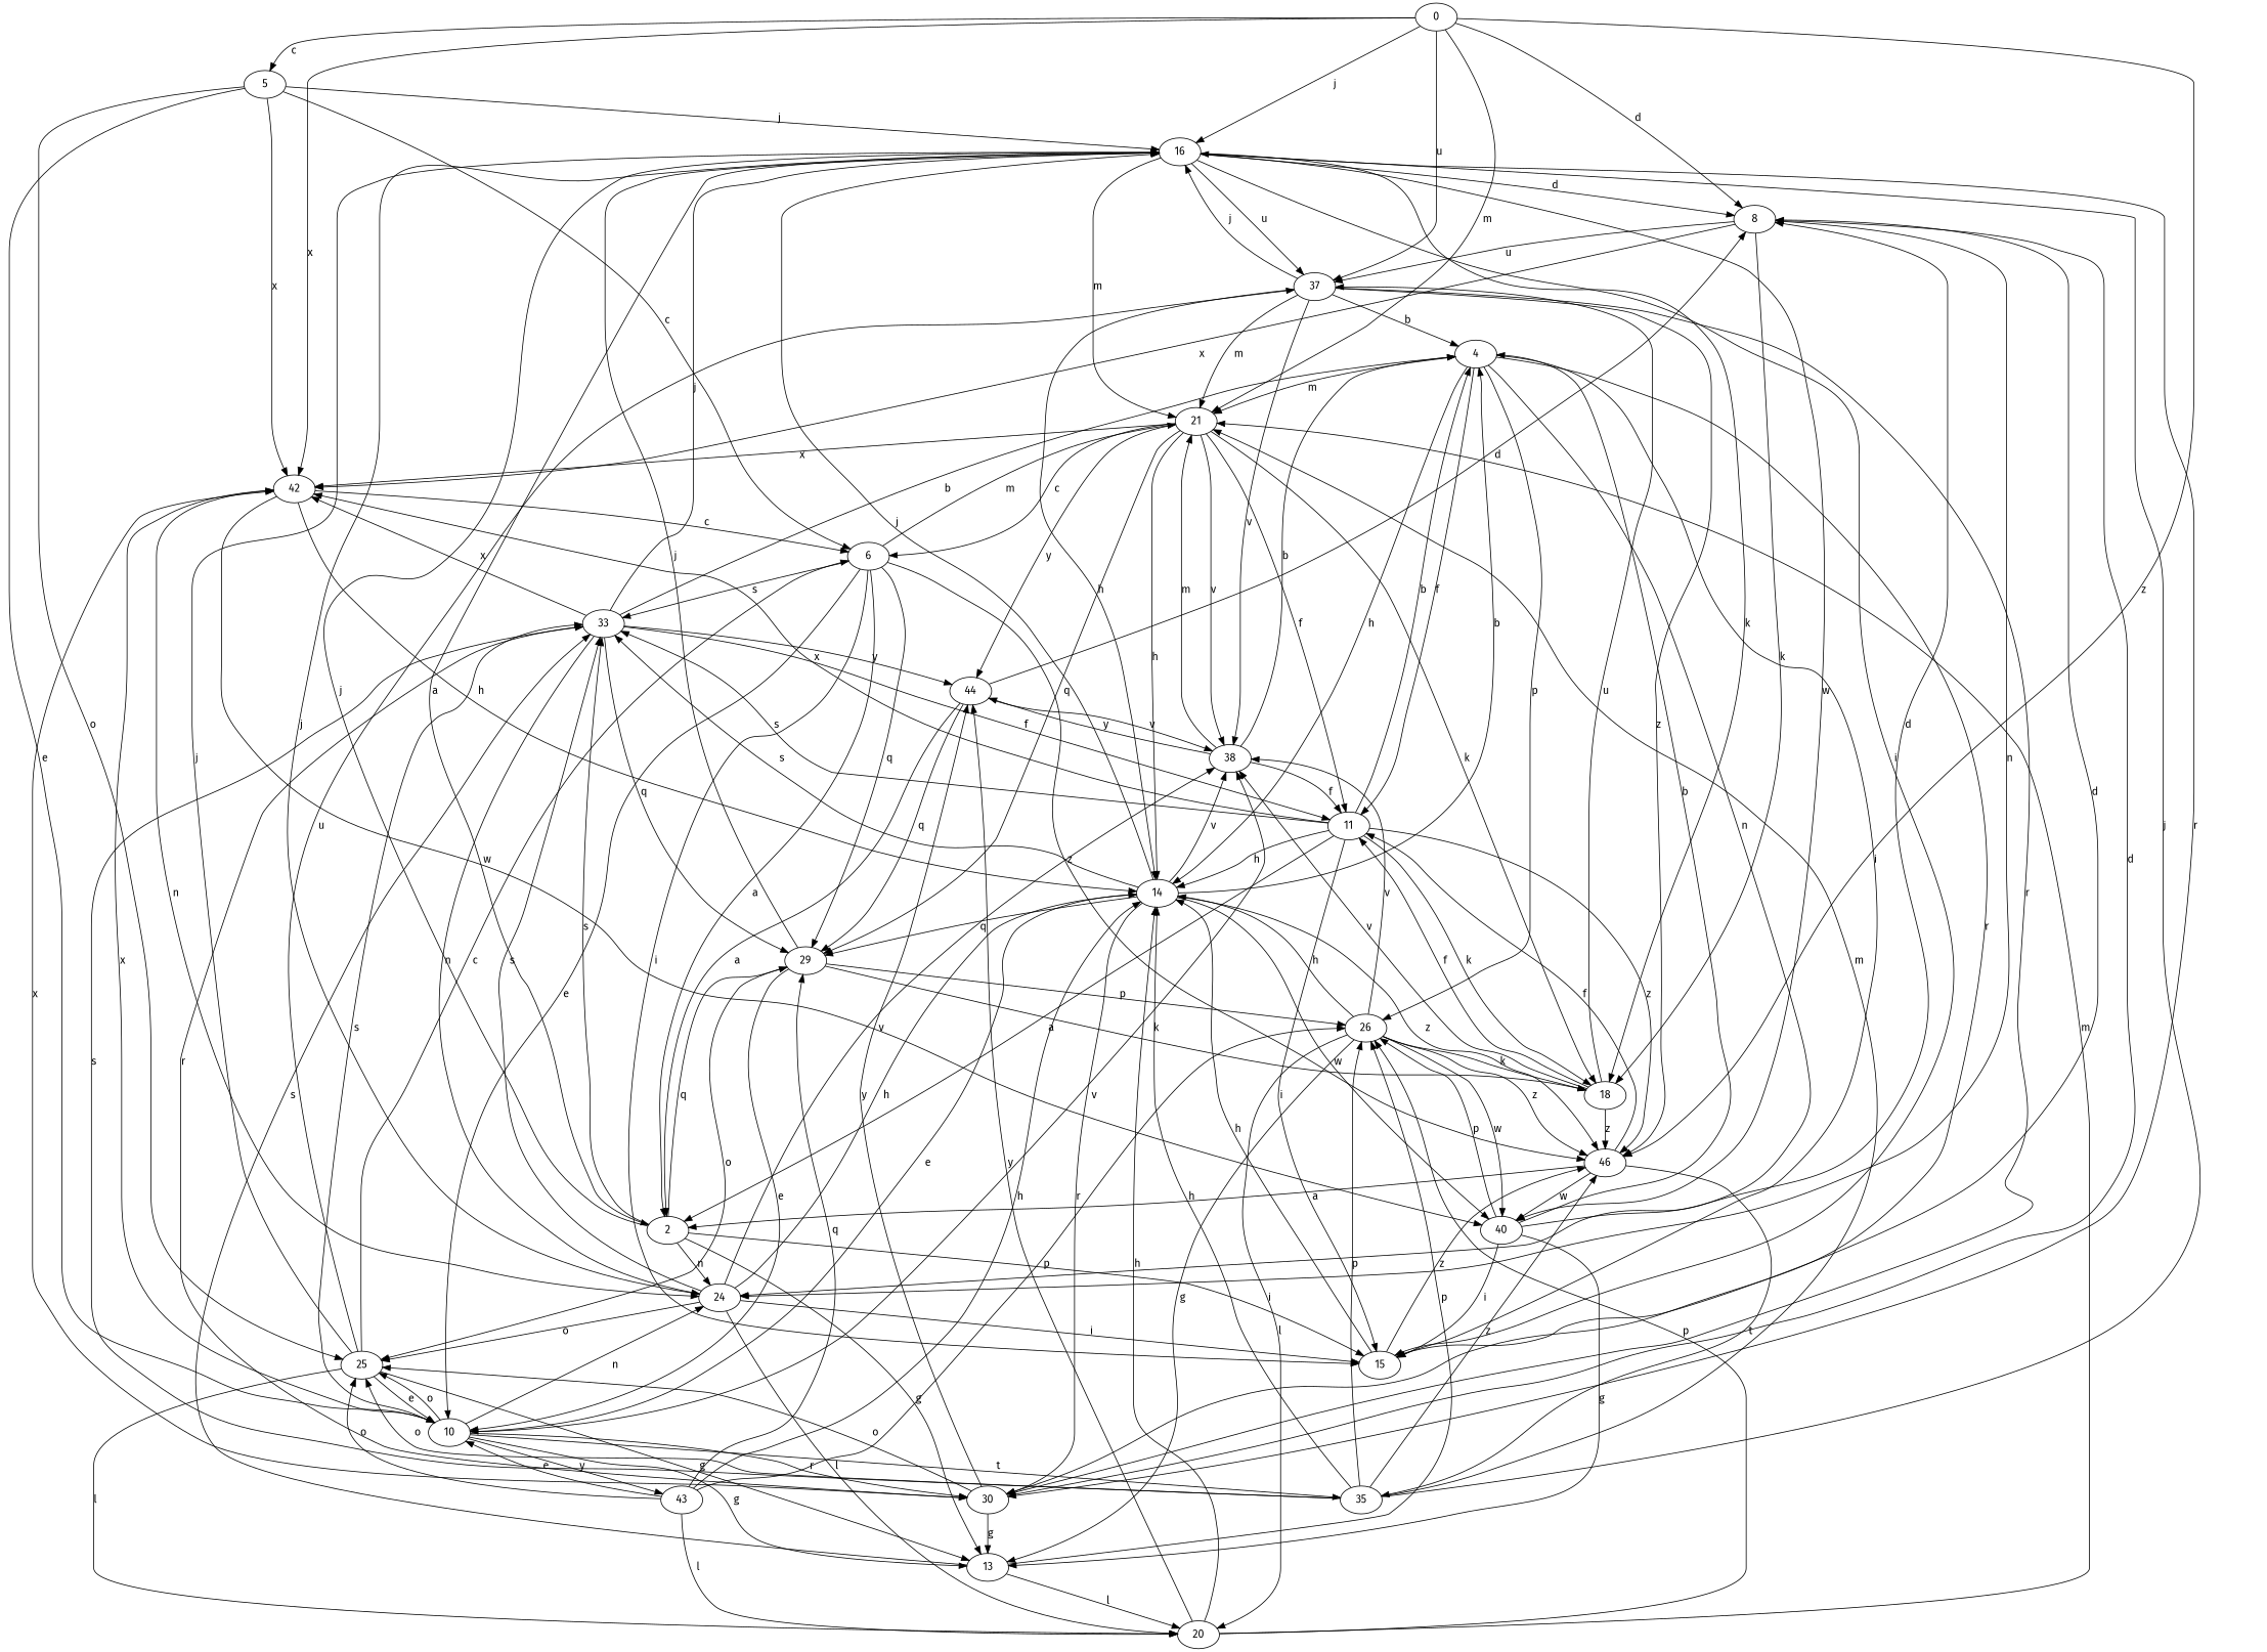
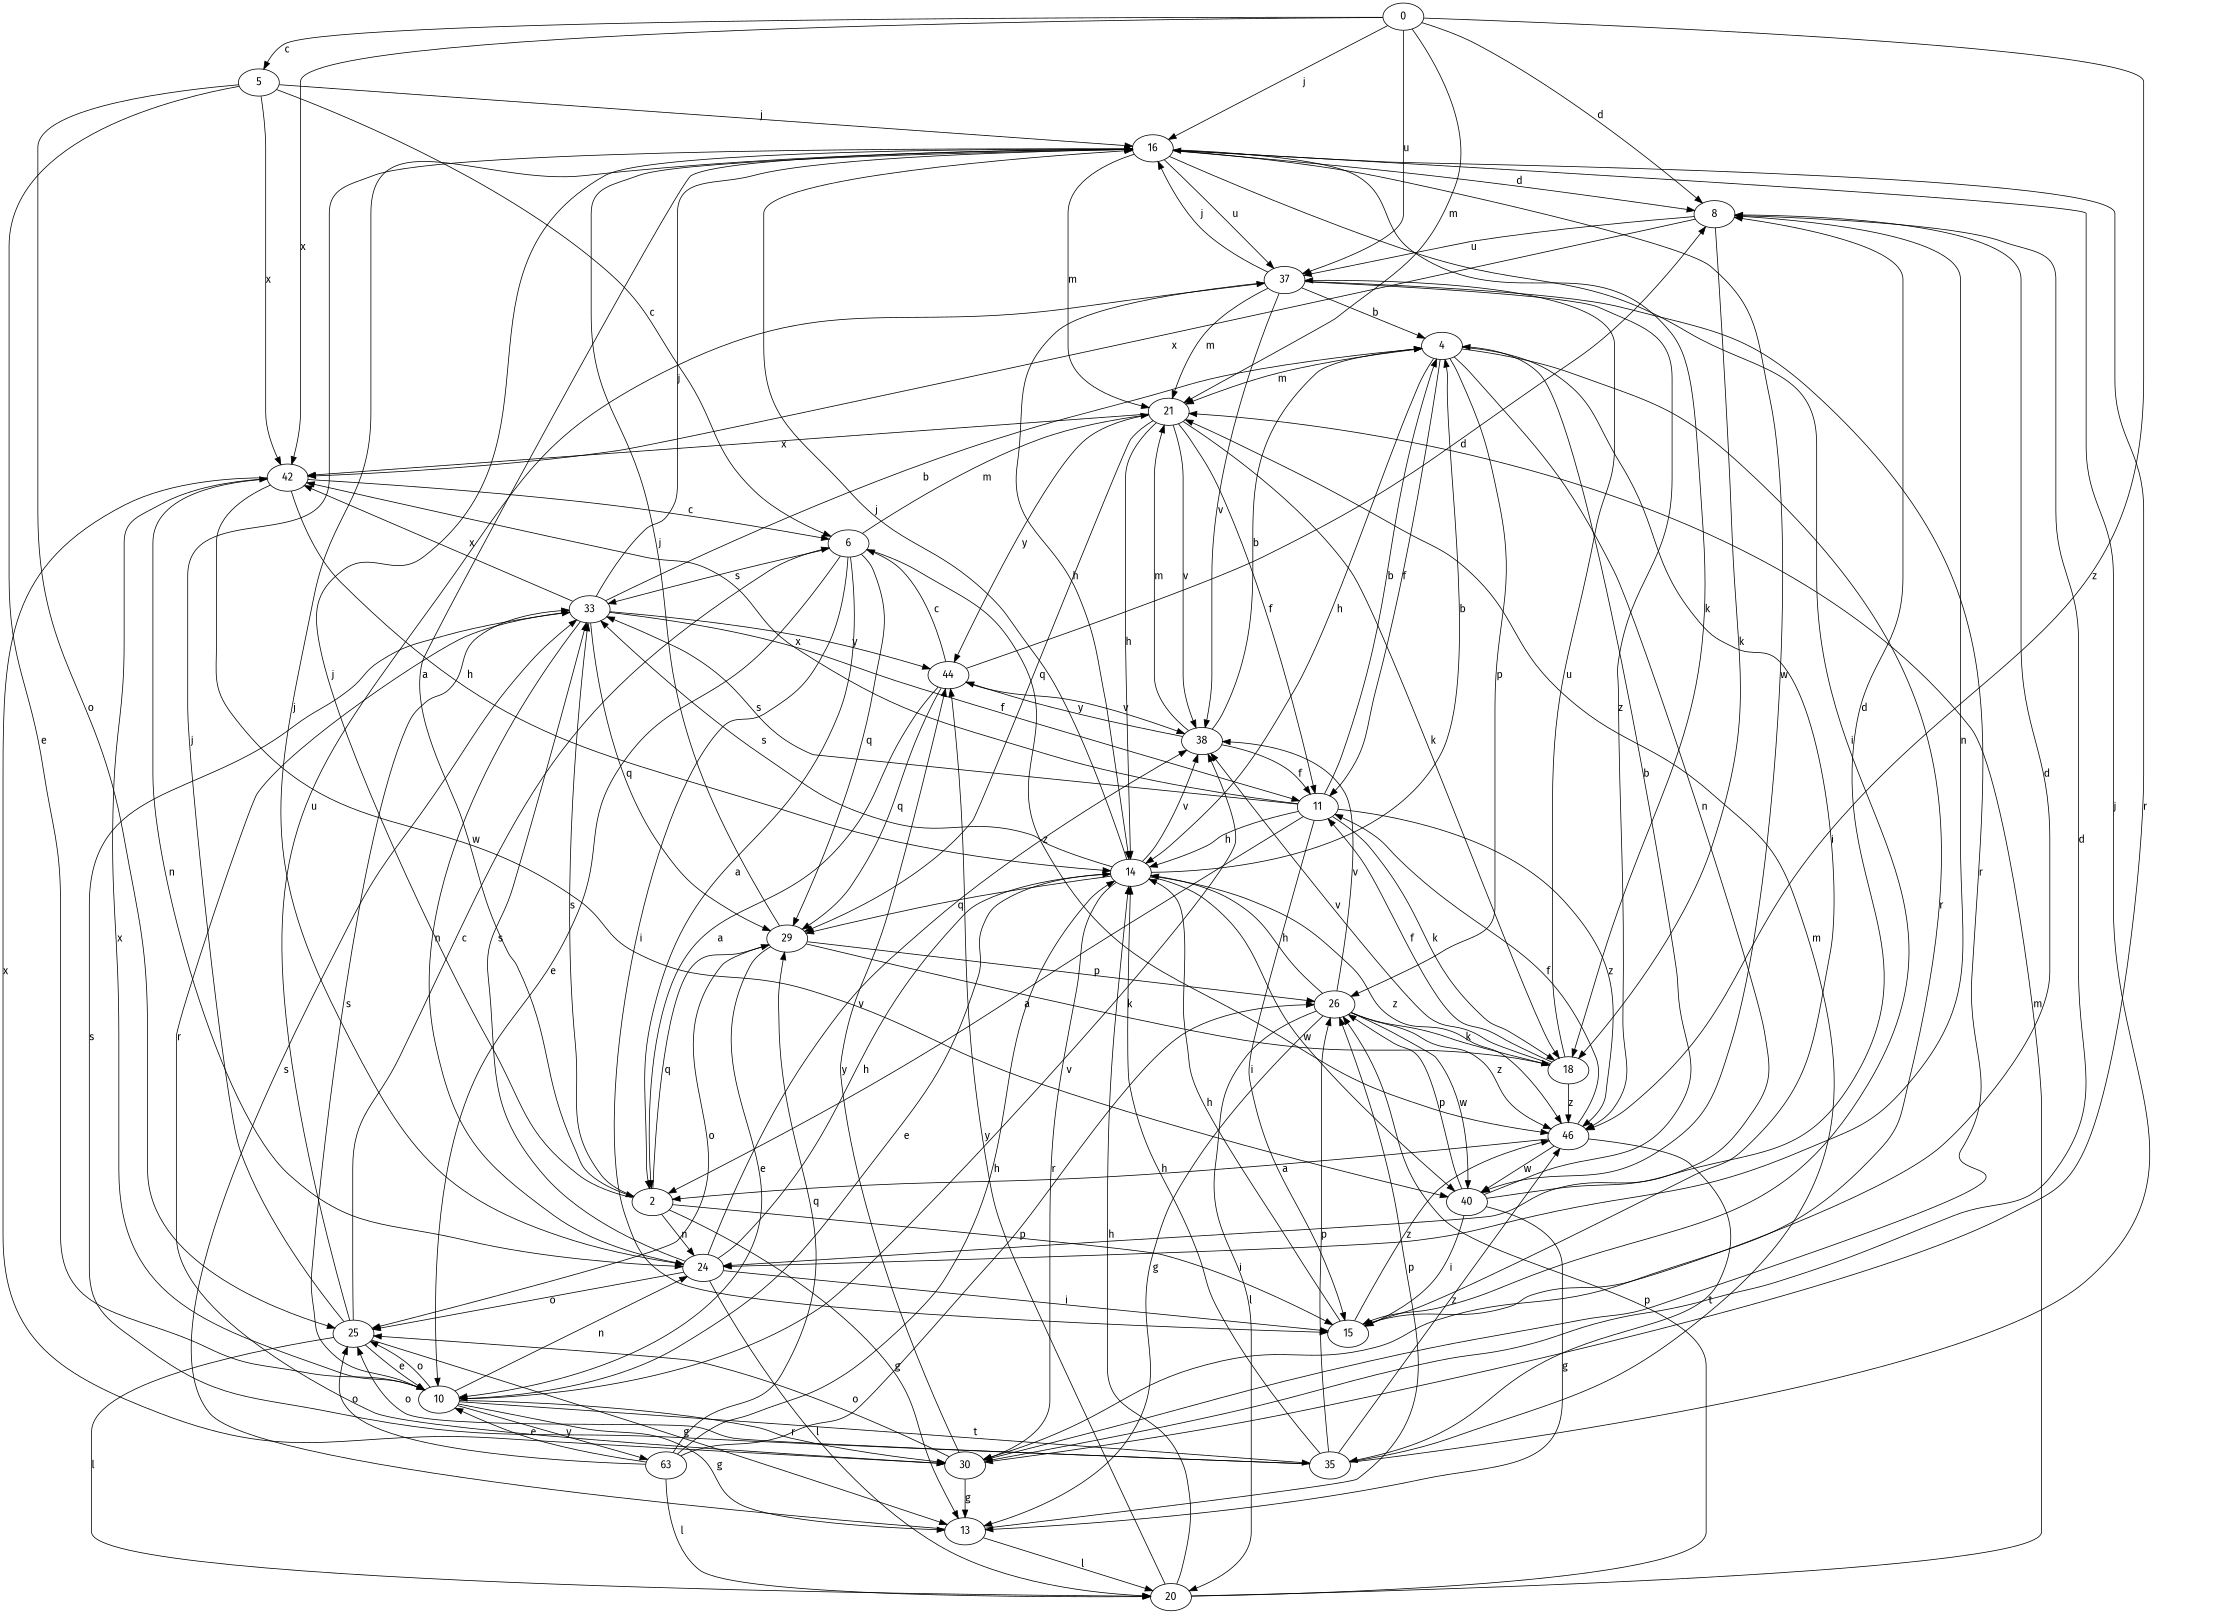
  strict digraph {
    fontname="Fira Sans"
    node [fontname="Fira Sans"]
    edge [fontname="Fira Sans"]
    0
    5
    8
    16
    21
    37
    42
    46
    6
    10
    25
    24
    18
    2
    15
    30
    40
    29
    11
    14
    38
    44
    4
    35
    13
    33
    26
    20
-   43
+   43 [label=63]
    0 -> 5 [label=c]
    0 -> 8 [label=d]
    0 -> 16 [label=j]
    0 -> 21 [label=m]
    0 -> 37 [label=u]
    0 -> 42 [label=x]
    0 -> 46 [label=z]
    5 -> 16 [label=j]
    5 -> 42 [label=x]
    5 -> 6 [label=c]
    5 -> 10 [label=e]
    5 -> 25 [label=o]
    8 -> 37 [label=u]
    8 -> 42 [label=x]
    8 -> 24 [label=n]
    8 -> 18 [label=k]
    16 -> 8 [label=d]
    16 -> 21 [label=m]
    16 -> 37 [label=u]
    16 -> 18 [label=k]
    16 -> 2 [label=a]
    16 -> 15 [label=i]
    16 -> 30 [label=r]
    16 -> 40 [label=w]
    21 -> 42 [label=x]
-   21 -> 6 [label=c]
+   44 -> 6 [label=c]
    21 -> 18 [label=k]
    21 -> 29 [label=q]
    21 -> 11 [label=f]
    21 -> 14 [label=h]
    21 -> 38 [label=v]
    21 -> 44 [label=y]
    37 -> 16 [label=j]
    37 -> 21 [label=m]
    37 -> 46 [label=z]
    37 -> 30 [label=r]
    37 -> 14 [label=h]
    37 -> 38 [label=v]
    37 -> 4 [label=b]
    42 -> 6 [label=c]
    42 -> 24 [label=n]
    42 -> 40 [label=w]
    42 -> 14 [label=h]
    46 -> 2 [label=a]
    46 -> 40 [label=w]
    46 -> 11 [label=f]
    46 -> 35 [label=t]
    6 -> 21 [label=m]
    6 -> 46 [label=z]
    6 -> 10 [label=e]
    6 -> 2 [label=a]
    6 -> 15 [label=i]
    6 -> 29 [label=q]
    6 -> 33 [label=s]
    10 -> 42 [label=x]
    10 -> 25 [label=o]
    10 -> 24 [label=n]
    10 -> 30 [label=r]
    10 -> 38 [label=v]
    10 -> 35 [label=t]
    10 -> 13 [label=g]
    10 -> 33 [label=s]
    10 -> 43 [label=y]
    25 -> 16 [label=j]
    25 -> 37 [label=u]
    25 -> 6 [label=c]
    25 -> 10 [label=e]
    25 -> 13 [label=g]
    25 -> 20 [label=l]
    24 -> 16 [label=j]
    24 -> 25 [label=o]
    24 -> 15 [label=i]
    24 -> 14 [label=h]
    24 -> 38 [label=v]
    24 -> 33 [label=s]
    24 -> 20 [label=l]
    18 -> 37 [label=u]
    18 -> 46 [label=z]
    18 -> 11 [label=f]
    18 -> 38 [label=v]
    2 -> 16 [label=j]
    2 -> 24 [label=n]
    2 -> 15 [label=i]
    2 -> 29 [label=q]
    2 -> 13 [label=g]
    2 -> 33 [label=s]
    15 -> 8 [label=d]
    15 -> 46 [label=z]
    15 -> 14 [label=h]
    30 -> 8 [label=d]
-   30 -> 42 [label=x]
+   42 -> 30 [label=x]
    30 -> 25 [label=o]
    30 -> 44 [label=y]
    30 -> 13 [label=g]
    40 -> 8 [label=d]
    40 -> 15 [label=i]
    40 -> 4 [label=b]
    40 -> 13 [label=g]
    40 -> 26 [label=p]
    29 -> 16 [label=j]
    29 -> 10 [label=e]
    29 -> 25 [label=o]
    29 -> 18 [label=k]
    29 -> 26 [label=p]
    11 -> 42 [label=x]
    11 -> 46 [label=z]
    11 -> 18 [label=k]
    11 -> 2 [label=a]
    11 -> 15 [label=i]
    11 -> 14 [label=h]
    11 -> 4 [label=b]
    11 -> 33 [label=s]
    14 -> 16 [label=j]
    14 -> 46 [label=z]
    14 -> 10 [label=e]
    14 -> 30 [label=r]
    14 -> 40 [label=w]
    14 -> 29 [label=q]
    14 -> 38 [label=v]
    14 -> 4 [label=b]
    14 -> 33 [label=s]
    38 -> 21 [label=m]
    38 -> 11 [label=f]
    38 -> 44 [label=y]
    38 -> 4 [label=b]
    44 -> 8 [label=d]
    44 -> 2 [label=a]
    44 -> 29 [label=q]
    44 -> 38 [label=v]
    4 -> 21 [label=m]
    4 -> 24 [label=n]
    4 -> 15 [label=i]
    4 -> 30 [label=r]
    4 -> 11 [label=f]
    4 -> 14 [label=h]
    4 -> 26 [label=p]
    35 -> 16 [label=j]
    35 -> 21 [label=m]
    35 -> 46 [label=z]
    35 -> 25 [label=o]
    35 -> 14 [label=h]
    35 -> 33 [label=s]
    35 -> 26 [label=p]
    13 -> 33 [label=s]
    13 -> 26 [label=p]
    13 -> 20 [label=l]
    33 -> 16 [label=j]
    33 -> 42 [label=x]
    33 -> 24 [label=n]
    33 -> 30 [label=r]
    33 -> 29 [label=q]
    33 -> 11 [label=f]
    33 -> 44 [label=y]
    33 -> 4 [label=b]
    26 -> 46 [label=z]
    26 -> 18 [label=k]
    26 -> 40 [label=w]
    26 -> 14 [label=h]
    26 -> 38 [label=v]
    26 -> 13 [label=g]
    26 -> 20 [label=l]
    20 -> 21 [label=m]
    20 -> 14 [label=h]
    20 -> 44 [label=y]
    20 -> 26 [label=p]
    43 -> 10 [label=e]
    43 -> 25 [label=o]
    43 -> 29 [label=q]
    43 -> 14 [label=h]
    43 -> 26 [label=p]
    43 -> 20 [label=l]
  }
